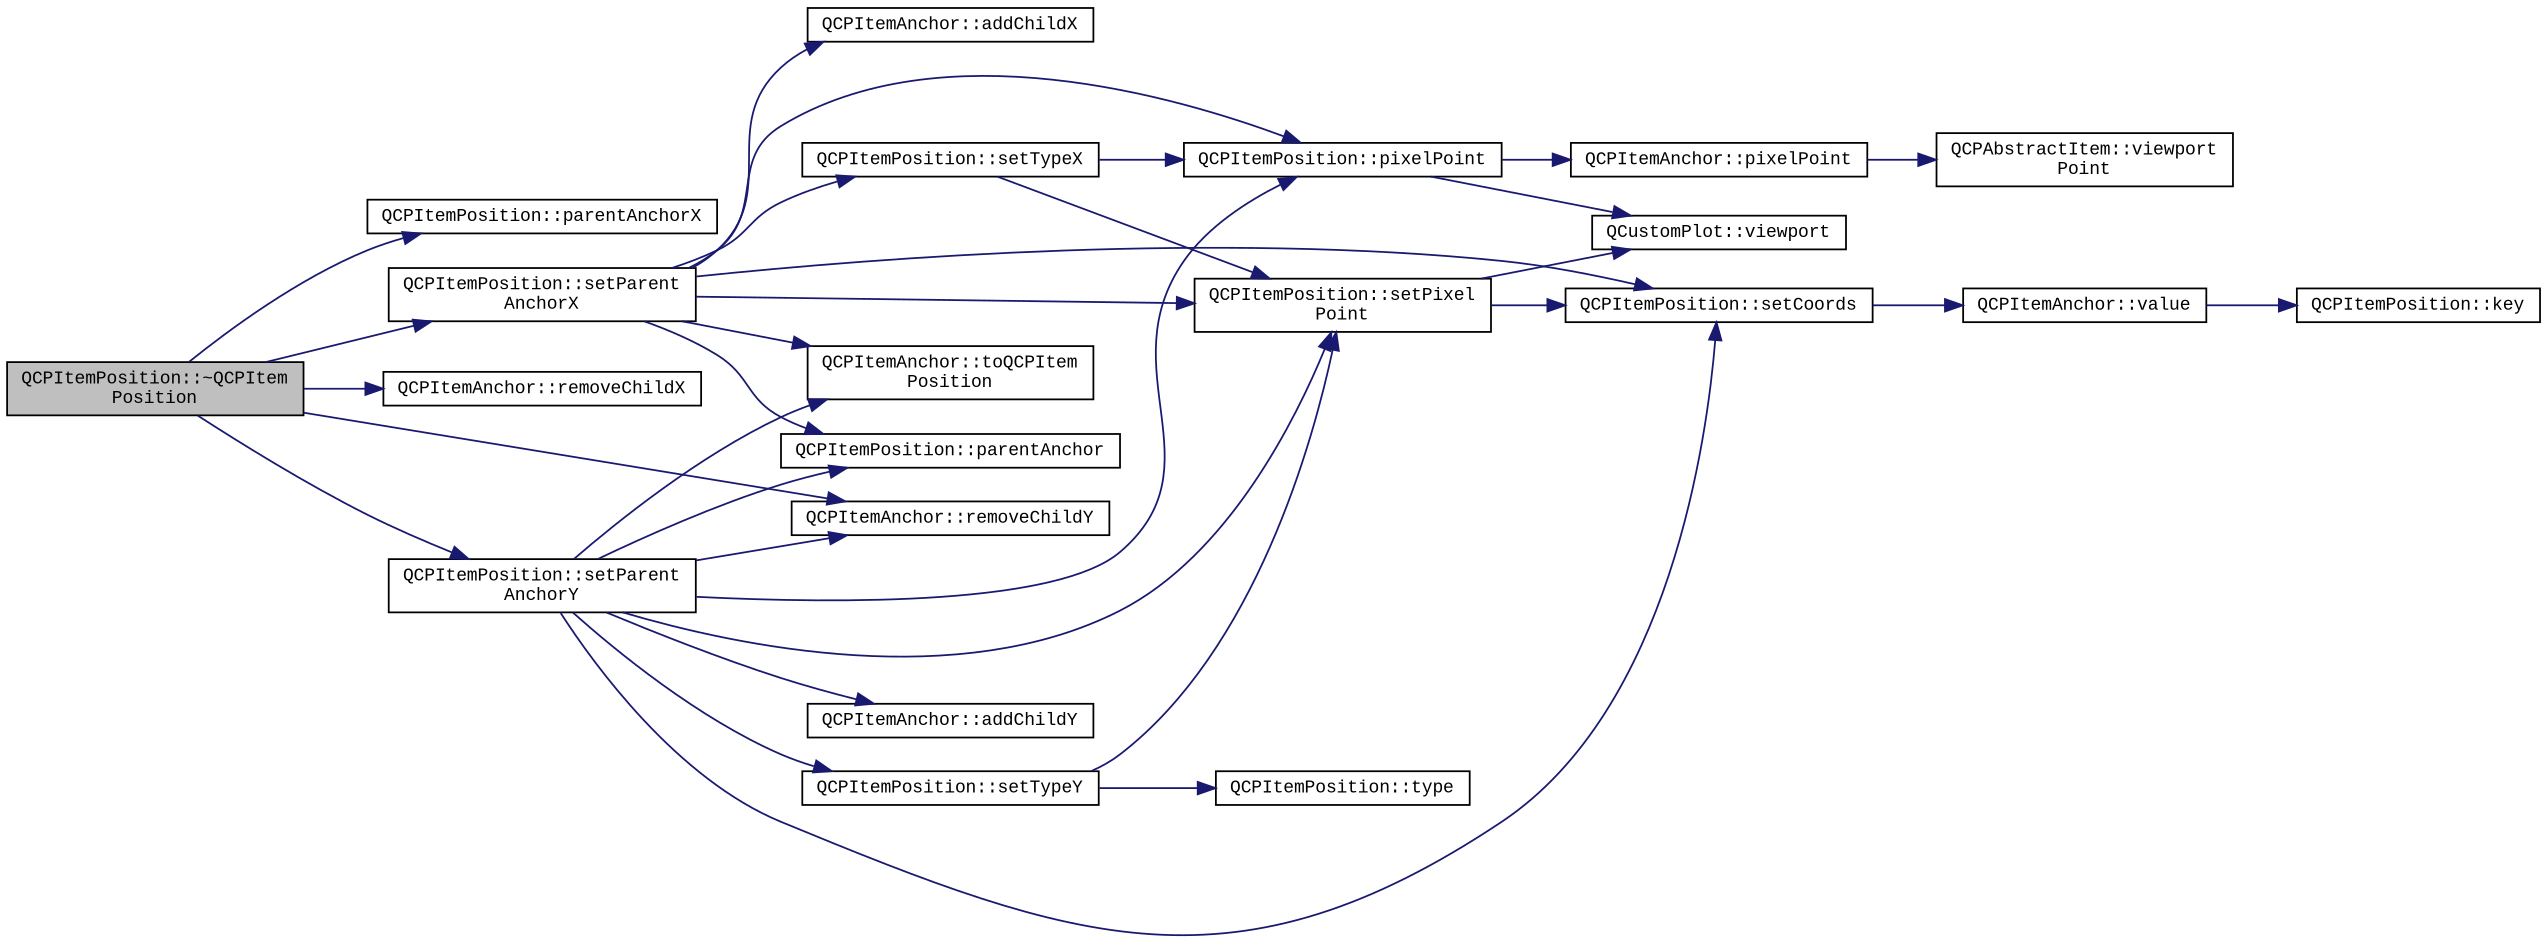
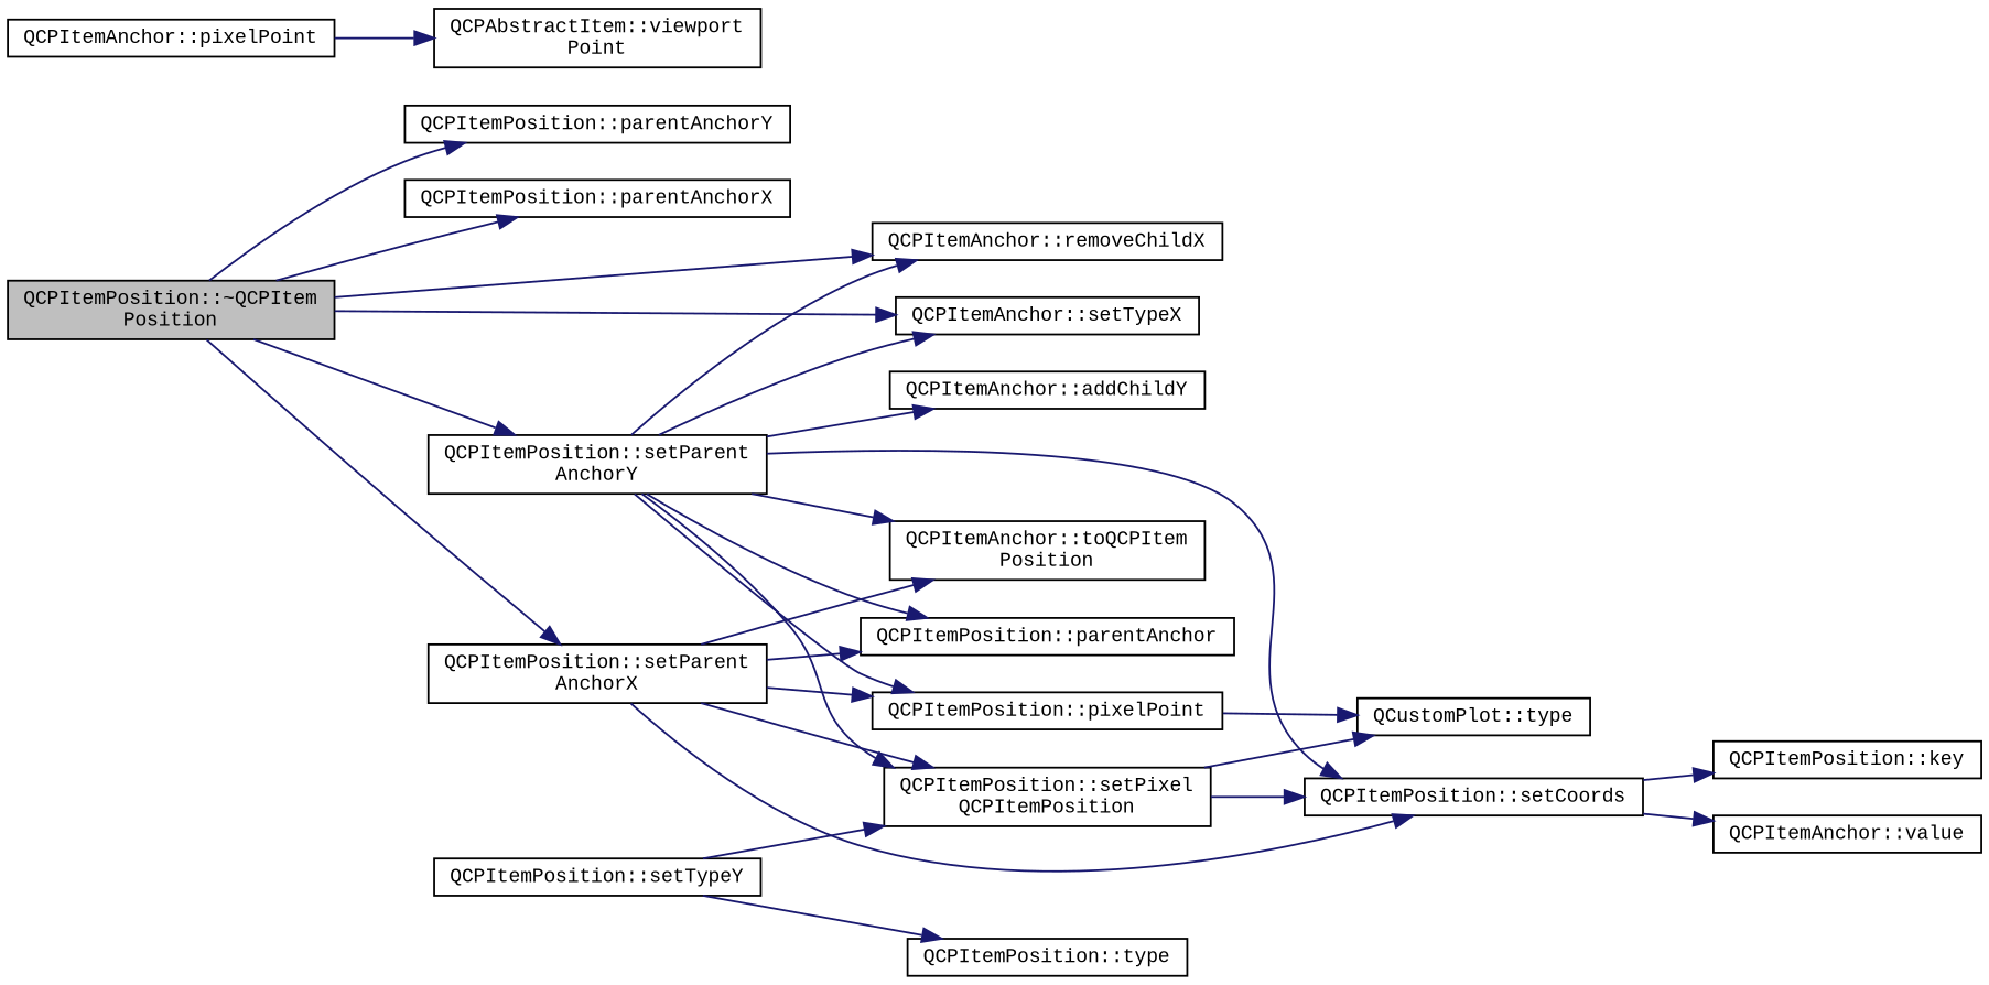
  digraph {
    fontname="Liberation Mono"
    rankdir=LR
    node [color=black fillcolor=white fontname="Liberation Mono" fontsize=10 shape=record style=filled]
    edge [color=midnightblue fontname="Liberation Mono" fontsize=10 labelfontname=Helvetica labelfontsize=10 style=solid]
    n1 [fillcolor=grey75 fontcolor=black height=0.2 label="QCPItemPosition::~QCPItem\lPosition" width=0.4]
    n2 [height=0.2 label="QCPItemPosition::parentAnchorX" width=0.4]
    n3 [height=0.2 label="QCPItemPosition::setParent\lAnchorX" width=0.4]
    n4 [height=0.2 label="QCPItemAnchor::removeChildX" width=0.4]
+   n5 [height=0.2 label="QCPItemPosition::parentAnchorY" width=0.4]
    n6 [height=0.2 label="QCPItemPosition::setParent\lAnchorY" width=0.4]
-   n7 [height=0.2 label="QCPItemAnchor::removeChildY" width=0.4]
+   n7 [height=0.2 label="QCPItemAnchor::setTypeX" width=0.4]
    n8 [height=0.2 label="QCPItemPosition::parentAnchor" width=0.4]
    n9 [height=0.2 label="QCPItemAnchor::toQCPItem\lPosition" width=0.4]
-   n10 [height=0.2 label="QCPItemPosition::setTypeX" width=0.4]
    n11 [height=0.2 label="QCPItemPosition::pixelPoint" width=0.4]
-   n12 [height=0.2 label="QCPItemPosition::setPixel\lPoint" width=0.4]
+   n12 [height=0.2 label="QCPItemPosition::setPixel\lQCPItemPosition" width=0.4]
    n13 [height=0.2 label="QCPItemPosition::setCoords" width=0.4]
-   n14 [height=0.2 label="QCPItemAnchor::addChildX" width=0.4]
    n15 [height=0.2 label="QCPItemPosition::setTypeY" width=0.4]
    n16 [height=0.2 label="QCPItemAnchor::addChildY" width=0.4]
    n17 [height=0.2 label="QCPItemAnchor::pixelPoint" width=0.4]
-   n18 [height=0.2 label="QCustomPlot::viewport" width=0.4]
+   n18 [height=0.2 label="QCustomPlot::type" width=0.4]
    n19 [height=0.2 label="QCPItemPosition::key" width=0.4]
    n20 [height=0.2 label="QCPItemAnchor::value" width=0.4]
    n21 [height=0.2 label="QCPItemPosition::type" width=0.4]
    n22 [height=0.2 label="QCPAbstractItem::viewport\lPoint" width=0.4]
    n1 -> n2
    n1 -> n3
    n1 -> n4
+   n1 -> n5
    n1 -> n6
    n1 -> n7
    n3 -> n8
    n3 -> n9
-   n3 -> n10
    n3 -> n11
    n3 -> n12
    n3 -> n13
-   n3 -> n14
    n6 -> n7
    n6 -> n8
    n6 -> n9
    n6 -> n11
    n6 -> n12
    n6 -> n13
-   n6 -> n15
+   n6 -> n4
    n6 -> n16
-   n10 -> n11
-   n10 -> n12
-   n11 -> n17
    n11 -> n18
    n12 -> n13
    n12 -> n18
-   n20 -> n19
+   n13 -> n19
    n13 -> n20
    n15 -> n12
    n15 -> n21
    n17 -> n22
  }
